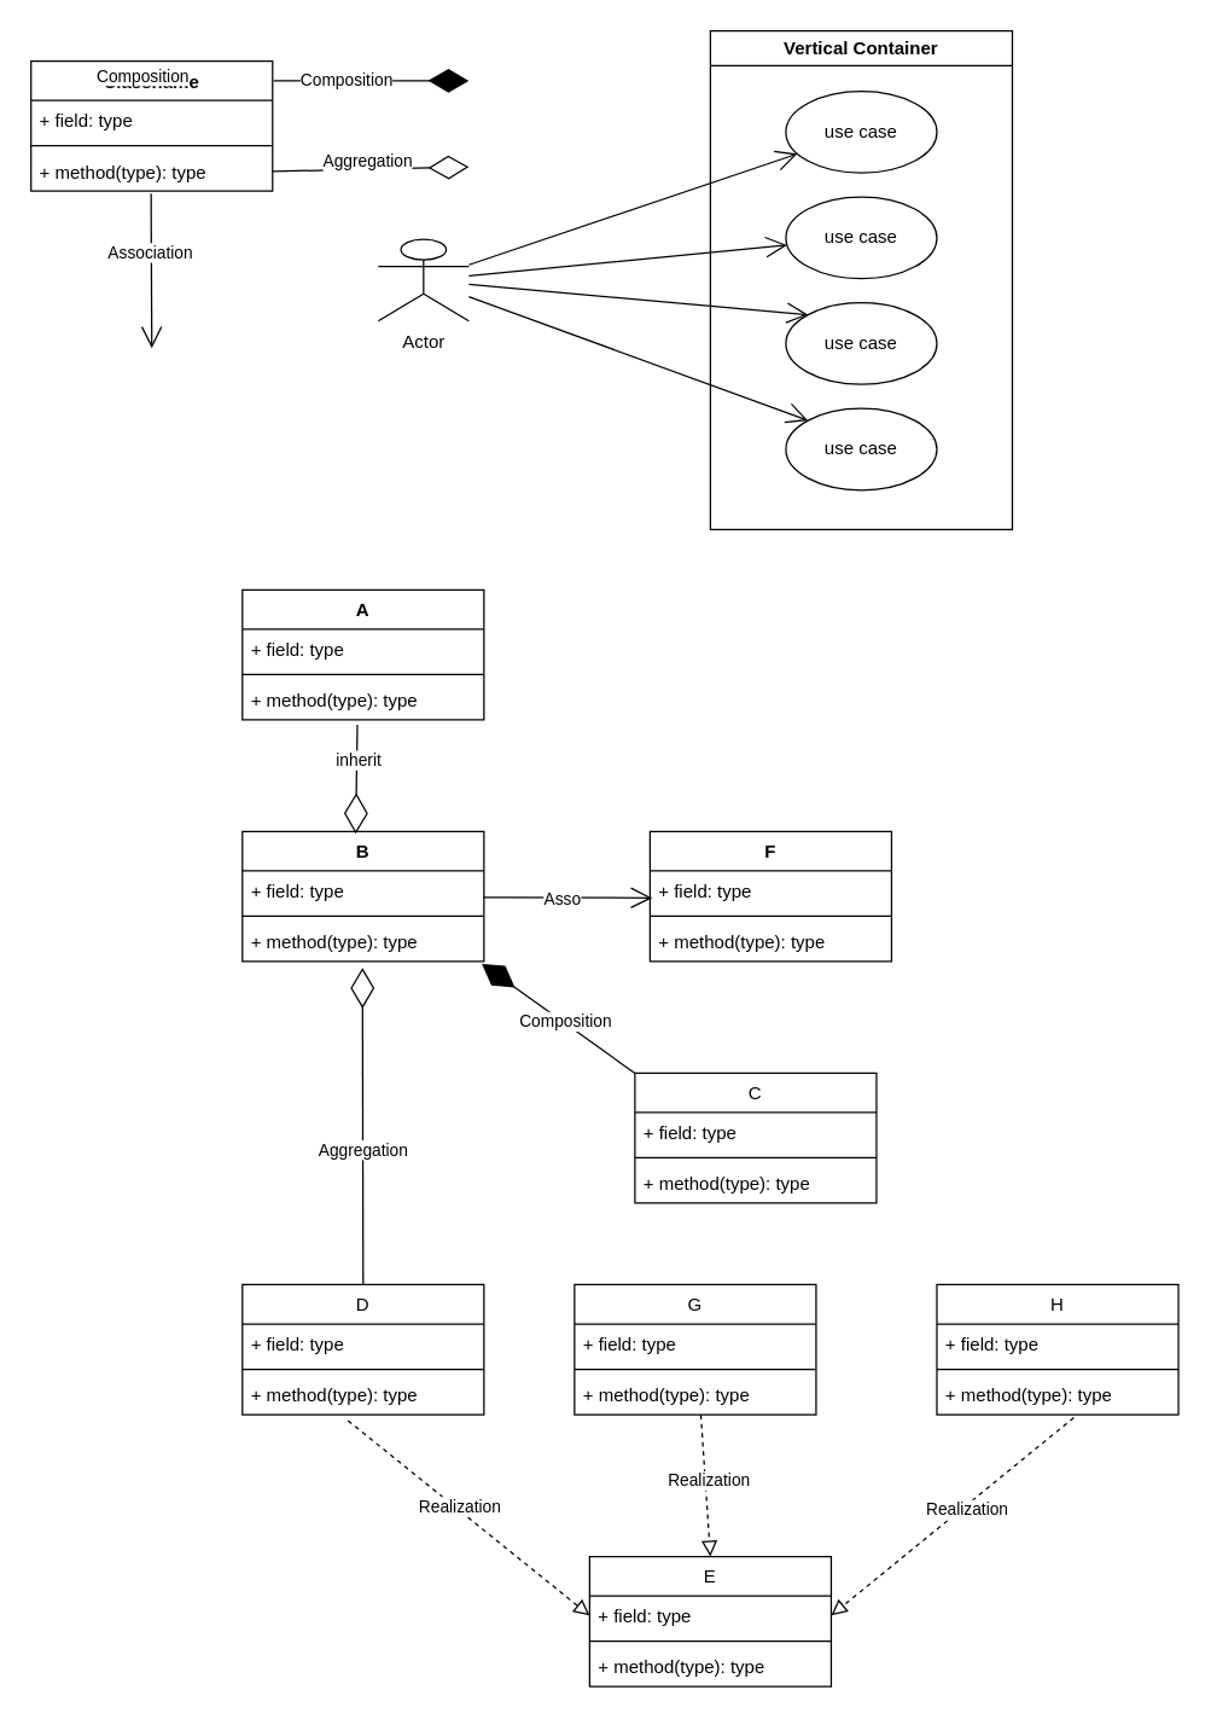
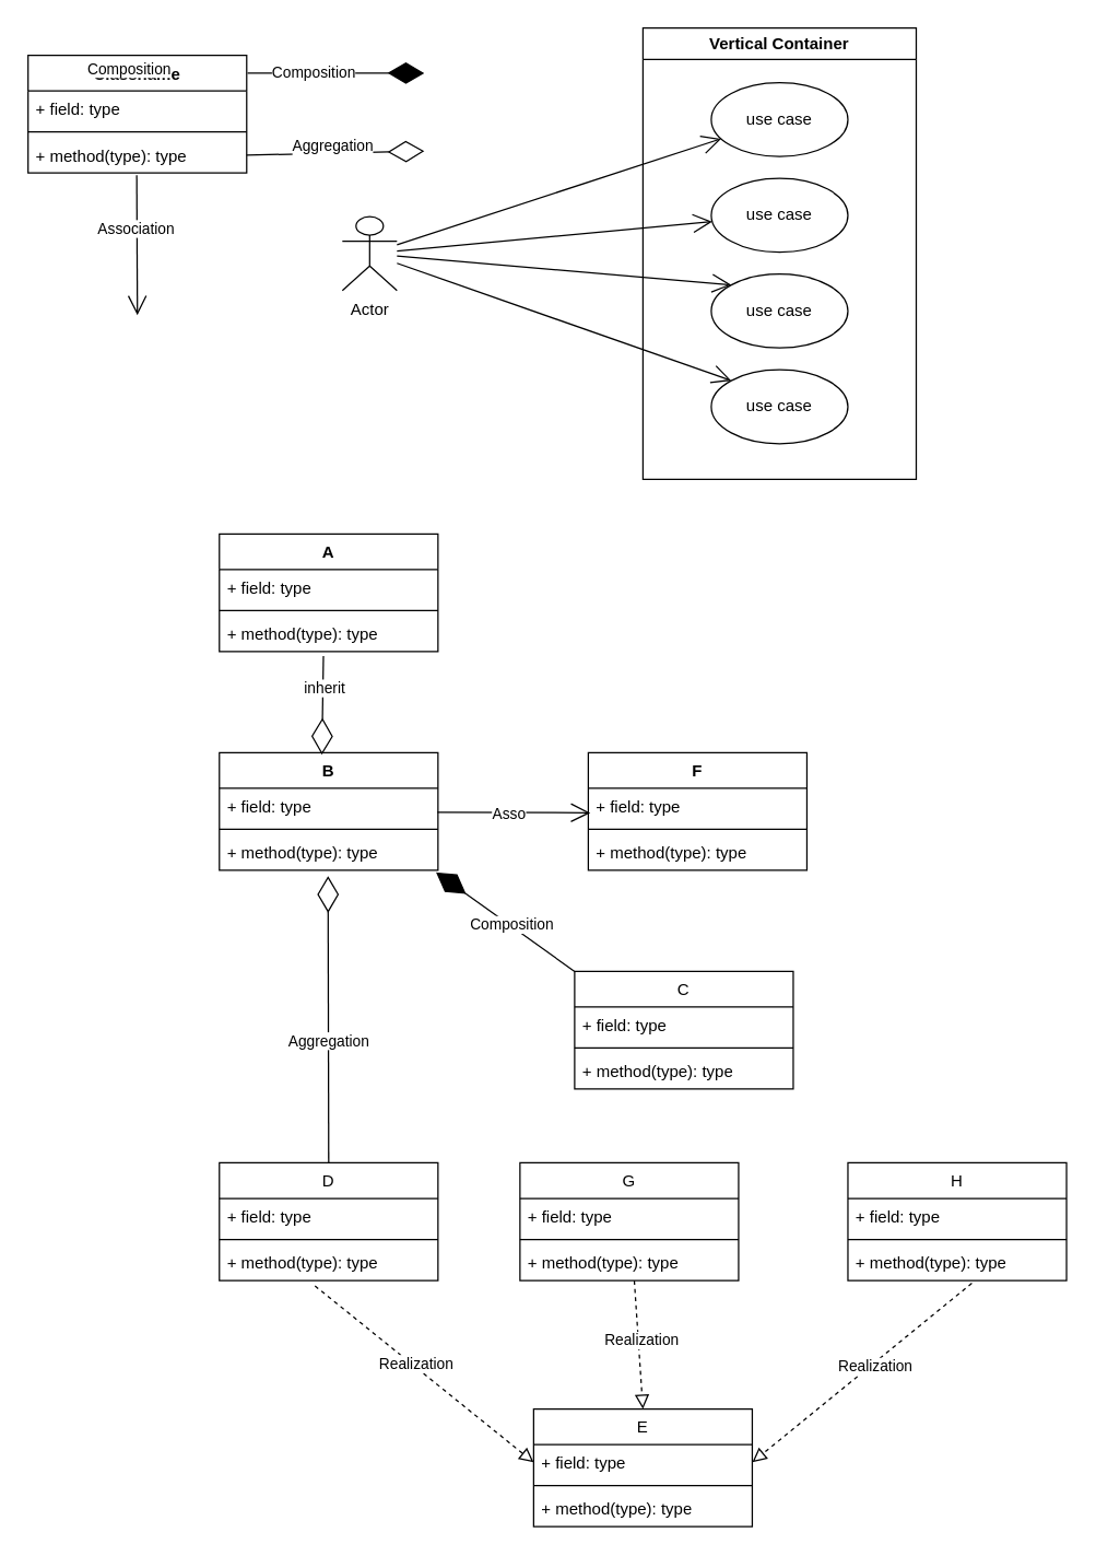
  <mxCell id="0" />
  <mxCell id="1" parent="0" />
  <mxCell id="2" value="Classname" style="swimlane;fontStyle=1;align=center;verticalAlign=top;childLayout=stackLayout;horizontal=1;startSize=26;horizontalStack=0;resizeParent=1;resizeParentMax=0;resizeLast=0;collapsible=1;marginBottom=0;whiteSpace=wrap;html=1;" vertex="1" parent="1"><mxGeometry x="20" y="40" width="160" height="86" as="geometry" /></mxCell>
  <mxCell id="3" value="+ field: type" style="text;strokeColor=none;fillColor=none;align=left;verticalAlign=top;spacingLeft=4;spacingRight=4;overflow=hidden;rotatable=0;points=[[0,0.5],[1,0.5]];portConstraint=eastwest;whiteSpace=wrap;html=1;" vertex="1" parent="2"><mxGeometry y="26" width="160" height="26" as="geometry" /></mxCell>
  <mxCell id="4" value="" style="line;strokeWidth=1;fillColor=none;align=left;verticalAlign=middle;spacingTop=-1;spacingLeft=3;spacingRight=3;rotatable=0;labelPosition=right;points=[];portConstraint=eastwest;strokeColor=inherit;" vertex="1" parent="2"><mxGeometry y="52" width="160" height="8" as="geometry" /></mxCell>
  <mxCell id="5" value="+ method(type): type" style="text;strokeColor=none;fillColor=none;align=left;verticalAlign=top;spacingLeft=4;spacingRight=4;overflow=hidden;rotatable=0;points=[[0,0.5],[1,0.5]];portConstraint=eastwest;whiteSpace=wrap;html=1;" vertex="1" parent="2"><mxGeometry y="60" width="160" height="26" as="geometry" /></mxCell>
  <mxCell id="6" value="" style="endArrow=open;endFill=1;endSize=12;html=1;rounded=0;exitX=0.497;exitY=1.061;exitDx=0;exitDy=0;exitPerimeter=0;" edge="1" parent="1" source="5"><mxGeometry width="160" relative="1" as="geometry"><mxPoint x="100" y="160" as="sourcePoint" /><mxPoint x="100" y="230" as="targetPoint" /></mxGeometry></mxCell>
  <mxCell id="7" value="Association" style="edgeLabel;html=1;align=center;verticalAlign=middle;resizable=0;points=[];" vertex="1" connectable="0" parent="6"><mxGeometry x="-0.233" y="-1" relative="1" as="geometry"><mxPoint as="offset" /></mxGeometry></mxCell>
  <mxCell id="8" value="" style="endArrow=diamondThin;endFill=0;endSize=24;html=1;rounded=0;exitX=1;exitY=0.5;exitDx=0;exitDy=0;" edge="1" parent="1" source="5"><mxGeometry width="160" relative="1" as="geometry"><mxPoint x="310" y="113" as="sourcePoint" /><mxPoint x="310" y="110" as="targetPoint" /></mxGeometry></mxCell>
  <mxCell id="9" value="Aggregation&lt;div&gt;&lt;br&gt;&lt;/div&gt;" style="edgeLabel;html=1;align=center;verticalAlign=middle;resizable=0;points=[];" vertex="1" connectable="0" parent="8"><mxGeometry x="-0.034" y="4" relative="1" as="geometry"><mxPoint y="5" as="offset" /></mxGeometry></mxCell>
  <mxCell id="10" value="" style="endArrow=diamondThin;endFill=1;endSize=24;html=1;rounded=0;exitX=1.004;exitY=0.15;exitDx=0;exitDy=0;exitPerimeter=0;" edge="1" parent="1" source="2"><mxGeometry width="160" relative="1" as="geometry"><mxPoint x="310" y="50" as="sourcePoint" /><mxPoint x="310" y="53" as="targetPoint" /></mxGeometry></mxCell>
  <mxCell id="11" value="Composition" style="edgeLabel;html=1;align=center;verticalAlign=middle;resizable=0;points=[];" vertex="1" connectable="0" parent="10"><mxGeometry x="-0.328" y="3" relative="1" as="geometry"><mxPoint x="-130" as="offset" /></mxGeometry></mxCell>
  <mxCell id="12" value="Composition" style="edgeLabel;html=1;align=center;verticalAlign=middle;resizable=0;points=[];" vertex="1" connectable="0" parent="10"><mxGeometry x="-0.26" relative="1" as="geometry"><mxPoint as="offset" /></mxGeometry></mxCell>
  <mxCell id="13" value="Vertical Container" style="swimlane;whiteSpace=wrap;html=1;" vertex="1" parent="1"><mxGeometry x="470" y="20" width="200" height="330" as="geometry" /></mxCell>
  <mxCell id="14" value="use case" style="ellipse;whiteSpace=wrap;html=1;" vertex="1" parent="13"><mxGeometry x="50" y="40" width="100" height="54" as="geometry" /></mxCell>
  <mxCell id="15" value="use case" style="ellipse;whiteSpace=wrap;html=1;" vertex="1" parent="13"><mxGeometry x="50" y="180" width="100" height="54" as="geometry" /></mxCell>
  <mxCell id="16" value="use case" style="ellipse;whiteSpace=wrap;html=1;" vertex="1" parent="13"><mxGeometry x="50" y="110" width="100" height="54" as="geometry" /></mxCell>
  <mxCell id="17" value="use case" style="ellipse;whiteSpace=wrap;html=1;" vertex="1" parent="13"><mxGeometry x="50" y="250" width="100" height="54" as="geometry" /></mxCell>
- <mxCell id="18" value="Actor" style="shape=umlActor;verticalLabelPosition=bottom;verticalAlign=top;html=1;outlineConnect=0;" vertex="1" parent="1"><mxGeometry x="250" y="158" width="60" height="54" as="geometry" /></mxCell>
+ <mxCell id="18" value="Actor" style="shape=umlActor;verticalLabelPosition=bottom;verticalAlign=top;html=1;outlineConnect=0;" vertex="1" parent="1"><mxGeometry x="250" y="158" width="40" height="54" as="geometry" /></mxCell>
  <mxCell id="19" value="" style="endArrow=open;endFill=1;endSize=12;html=1;rounded=0;" edge="1" parent="1" source="18" target="14"><mxGeometry width="160" relative="1" as="geometry"><mxPoint x="430" y="130" as="sourcePoint" /><mxPoint x="590" y="130" as="targetPoint" /></mxGeometry></mxCell>
  <mxCell id="20" value="" style="endArrow=open;endFill=1;endSize=12;html=1;rounded=0;" edge="1" parent="1" source="18" target="16"><mxGeometry width="160" relative="1" as="geometry"><mxPoint x="440" y="137" as="sourcePoint" /><mxPoint x="536" y="110" as="targetPoint" /></mxGeometry></mxCell>
  <mxCell id="21" value="" style="endArrow=open;endFill=1;endSize=12;html=1;rounded=0;entryX=0;entryY=0;entryDx=0;entryDy=0;" edge="1" parent="1" source="18" target="15"><mxGeometry width="160" relative="1" as="geometry"><mxPoint x="440" y="142" as="sourcePoint" /><mxPoint x="533" y="159" as="targetPoint" /></mxGeometry></mxCell>
  <mxCell id="22" value="" style="endArrow=open;endFill=1;endSize=12;html=1;rounded=0;entryX=0;entryY=0;entryDx=0;entryDy=0;" edge="1" parent="1" source="18" target="17"><mxGeometry width="160" relative="1" as="geometry"><mxPoint x="380" y="173" as="sourcePoint" /><mxPoint x="545" y="218" as="targetPoint" /></mxGeometry></mxCell>
  <mxCell id="23" value="A" style="swimlane;fontStyle=1;align=center;verticalAlign=top;childLayout=stackLayout;horizontal=1;startSize=26;horizontalStack=0;resizeParent=1;resizeParentMax=0;resizeLast=0;collapsible=1;marginBottom=0;whiteSpace=wrap;html=1;" vertex="1" parent="1"><mxGeometry x="160" y="390" width="160" height="86" as="geometry" /></mxCell>
  <mxCell id="24" value="+ field: type" style="text;strokeColor=none;fillColor=none;align=left;verticalAlign=top;spacingLeft=4;spacingRight=4;overflow=hidden;rotatable=0;points=[[0,0.5],[1,0.5]];portConstraint=eastwest;whiteSpace=wrap;html=1;" vertex="1" parent="23"><mxGeometry y="26" width="160" height="26" as="geometry" /></mxCell>
  <mxCell id="25" value="" style="line;strokeWidth=1;fillColor=none;align=left;verticalAlign=middle;spacingTop=-1;spacingLeft=3;spacingRight=3;rotatable=0;labelPosition=right;points=[];portConstraint=eastwest;strokeColor=inherit;" vertex="1" parent="23"><mxGeometry y="52" width="160" height="8" as="geometry" /></mxCell>
  <mxCell id="26" value="+ method(type): type" style="text;strokeColor=none;fillColor=none;align=left;verticalAlign=top;spacingLeft=4;spacingRight=4;overflow=hidden;rotatable=0;points=[[0,0.5],[1,0.5]];portConstraint=eastwest;whiteSpace=wrap;html=1;" vertex="1" parent="23"><mxGeometry y="60" width="160" height="26" as="geometry" /></mxCell>
  <mxCell id="27" value="B" style="swimlane;fontStyle=1;align=center;verticalAlign=top;childLayout=stackLayout;horizontal=1;startSize=26;horizontalStack=0;resizeParent=1;resizeParentMax=0;resizeLast=0;collapsible=1;marginBottom=0;whiteSpace=wrap;html=1;" vertex="1" parent="1"><mxGeometry x="160" y="550" width="160" height="86" as="geometry" /></mxCell>
  <mxCell id="28" value="+ field: type" style="text;strokeColor=none;fillColor=none;align=left;verticalAlign=top;spacingLeft=4;spacingRight=4;overflow=hidden;rotatable=0;points=[[0,0.5],[1,0.5]];portConstraint=eastwest;whiteSpace=wrap;html=1;" vertex="1" parent="27"><mxGeometry y="26" width="160" height="26" as="geometry" /></mxCell>
  <mxCell id="29" value="" style="line;strokeWidth=1;fillColor=none;align=left;verticalAlign=middle;spacingTop=-1;spacingLeft=3;spacingRight=3;rotatable=0;labelPosition=right;points=[];portConstraint=eastwest;strokeColor=inherit;" vertex="1" parent="27"><mxGeometry y="52" width="160" height="8" as="geometry" /></mxCell>
  <mxCell id="30" value="+ method(type): type" style="text;strokeColor=none;fillColor=none;align=left;verticalAlign=top;spacingLeft=4;spacingRight=4;overflow=hidden;rotatable=0;points=[[0,0.5],[1,0.5]];portConstraint=eastwest;whiteSpace=wrap;html=1;" vertex="1" parent="27"><mxGeometry y="60" width="160" height="26" as="geometry" /></mxCell>
  <mxCell id="31" value="" style="endArrow=diamondThin;endFill=0;endSize=24;html=1;rounded=0;entryX=0.469;entryY=0.017;entryDx=0;entryDy=0;entryPerimeter=0;exitX=0.476;exitY=1.128;exitDx=0;exitDy=0;exitPerimeter=0;" edge="1" parent="1" source="26" target="27"><mxGeometry width="160" relative="1" as="geometry"><mxPoint x="235" y="500" as="sourcePoint" /><mxPoint x="430" y="520" as="targetPoint" /></mxGeometry></mxCell>
  <mxCell id="32" value="inherit" style="edgeLabel;html=1;align=center;verticalAlign=middle;resizable=0;points=[];" vertex="1" connectable="0" parent="31"><mxGeometry x="-0.349" y="1" relative="1" as="geometry"><mxPoint as="offset" /></mxGeometry></mxCell>
  <mxCell id="33" value="F" style="swimlane;fontStyle=1;align=center;verticalAlign=top;childLayout=stackLayout;horizontal=1;startSize=26;horizontalStack=0;resizeParent=1;resizeParentMax=0;resizeLast=0;collapsible=1;marginBottom=0;whiteSpace=wrap;html=1;" vertex="1" parent="1"><mxGeometry x="430" y="550" width="160" height="86" as="geometry" /></mxCell>
  <mxCell id="34" value="+ field: type" style="text;strokeColor=none;fillColor=none;align=left;verticalAlign=top;spacingLeft=4;spacingRight=4;overflow=hidden;rotatable=0;points=[[0,0.5],[1,0.5]];portConstraint=eastwest;whiteSpace=wrap;html=1;" vertex="1" parent="33"><mxGeometry y="26" width="160" height="26" as="geometry" /></mxCell>
  <mxCell id="35" value="" style="line;strokeWidth=1;fillColor=none;align=left;verticalAlign=middle;spacingTop=-1;spacingLeft=3;spacingRight=3;rotatable=0;labelPosition=right;points=[];portConstraint=eastwest;strokeColor=inherit;" vertex="1" parent="33"><mxGeometry y="52" width="160" height="8" as="geometry" /></mxCell>
  <mxCell id="36" value="+ method(type): type" style="text;strokeColor=none;fillColor=none;align=left;verticalAlign=top;spacingLeft=4;spacingRight=4;overflow=hidden;rotatable=0;points=[[0,0.5],[1,0.5]];portConstraint=eastwest;whiteSpace=wrap;html=1;" vertex="1" parent="33"><mxGeometry y="60" width="160" height="26" as="geometry" /></mxCell>
  <mxCell id="37" value="" style="endArrow=open;endFill=1;endSize=12;html=1;rounded=0;entryX=0.009;entryY=0.692;entryDx=0;entryDy=0;entryPerimeter=0;exitX=0.997;exitY=0.673;exitDx=0;exitDy=0;exitPerimeter=0;" edge="1" parent="1" source="28" target="34"><mxGeometry width="160" relative="1" as="geometry"><mxPoint x="270" y="620" as="sourcePoint" /><mxPoint x="430" y="620" as="targetPoint" /></mxGeometry></mxCell>
  <mxCell id="38" value="Asso" style="edgeLabel;html=1;align=center;verticalAlign=middle;resizable=0;points=[];" vertex="1" connectable="0" parent="37"><mxGeometry x="-0.079" y="-1" relative="1" as="geometry"><mxPoint as="offset" /></mxGeometry></mxCell>
  <mxCell id="39" value="C" style="swimlane;fontStyle=0;align=center;verticalAlign=top;childLayout=stackLayout;horizontal=1;startSize=26;horizontalStack=0;resizeParent=1;resizeParentMax=0;resizeLast=0;collapsible=1;marginBottom=0;whiteSpace=wrap;html=1;" vertex="1" parent="1"><mxGeometry x="420" y="710" width="160" height="86" as="geometry" /></mxCell>
  <mxCell id="40" value="+ field: type" style="text;strokeColor=none;fillColor=none;align=left;verticalAlign=top;spacingLeft=4;spacingRight=4;overflow=hidden;rotatable=0;points=[[0,0.5],[1,0.5]];portConstraint=eastwest;whiteSpace=wrap;html=1;" vertex="1" parent="39"><mxGeometry y="26" width="160" height="26" as="geometry" /></mxCell>
  <mxCell id="41" value="" style="line;strokeWidth=1;fillColor=none;align=left;verticalAlign=middle;spacingTop=-1;spacingLeft=3;spacingRight=3;rotatable=0;labelPosition=right;points=[];portConstraint=eastwest;strokeColor=inherit;" vertex="1" parent="39"><mxGeometry y="52" width="160" height="8" as="geometry" /></mxCell>
  <mxCell id="42" value="+ method(type): type" style="text;strokeColor=none;fillColor=none;align=left;verticalAlign=top;spacingLeft=4;spacingRight=4;overflow=hidden;rotatable=0;points=[[0,0.5],[1,0.5]];portConstraint=eastwest;whiteSpace=wrap;html=1;" vertex="1" parent="39"><mxGeometry y="60" width="160" height="26" as="geometry" /></mxCell>
  <mxCell id="43" value="D" style="swimlane;fontStyle=0;align=center;verticalAlign=top;childLayout=stackLayout;horizontal=1;startSize=26;horizontalStack=0;resizeParent=1;resizeParentMax=0;resizeLast=0;collapsible=1;marginBottom=0;whiteSpace=wrap;html=1;" vertex="1" parent="1"><mxGeometry x="160" y="850" width="160" height="86" as="geometry" /></mxCell>
  <mxCell id="44" value="+ field: type" style="text;strokeColor=none;fillColor=none;align=left;verticalAlign=top;spacingLeft=4;spacingRight=4;overflow=hidden;rotatable=0;points=[[0,0.5],[1,0.5]];portConstraint=eastwest;whiteSpace=wrap;html=1;" vertex="1" parent="43"><mxGeometry y="26" width="160" height="26" as="geometry" /></mxCell>
  <mxCell id="45" value="" style="line;strokeWidth=1;fillColor=none;align=left;verticalAlign=middle;spacingTop=-1;spacingLeft=3;spacingRight=3;rotatable=0;labelPosition=right;points=[];portConstraint=eastwest;strokeColor=inherit;" vertex="1" parent="43"><mxGeometry y="52" width="160" height="8" as="geometry" /></mxCell>
  <mxCell id="46" value="+ method(type): type" style="text;strokeColor=none;fillColor=none;align=left;verticalAlign=top;spacingLeft=4;spacingRight=4;overflow=hidden;rotatable=0;points=[[0,0.5],[1,0.5]];portConstraint=eastwest;whiteSpace=wrap;html=1;" vertex="1" parent="43"><mxGeometry y="60" width="160" height="26" as="geometry" /></mxCell>
  <mxCell id="47" value="" style="endArrow=diamondThin;endFill=0;endSize=24;html=1;rounded=0;entryX=0.497;entryY=1.162;entryDx=0;entryDy=0;entryPerimeter=0;exitX=0.5;exitY=0;exitDx=0;exitDy=0;" edge="1" parent="1" source="43" target="30"><mxGeometry width="160" relative="1" as="geometry"><mxPoint x="246" y="489" as="sourcePoint" /><mxPoint x="245" y="561" as="targetPoint" /></mxGeometry></mxCell>
  <mxCell id="48" value="Aggregation" style="edgeLabel;html=1;align=center;verticalAlign=middle;resizable=0;points=[];" vertex="1" connectable="0" parent="47"><mxGeometry x="-0.144" relative="1" as="geometry"><mxPoint as="offset" /></mxGeometry></mxCell>
  <mxCell id="49" value="" style="endArrow=diamondThin;endFill=1;endSize=24;html=1;rounded=0;entryX=0.991;entryY=1.06;entryDx=0;entryDy=0;entryPerimeter=0;exitX=0;exitY=0;exitDx=0;exitDy=0;" edge="1" parent="1" source="39" target="30"><mxGeometry width="160" relative="1" as="geometry"><mxPoint x="170" y="680" as="sourcePoint" /><mxPoint x="330" y="680" as="targetPoint" /></mxGeometry></mxCell>
  <mxCell id="50" value="Composition" style="edgeLabel;html=1;align=center;verticalAlign=middle;resizable=0;points=[];" vertex="1" connectable="0" parent="49"><mxGeometry x="-0.063" y="-2" relative="1" as="geometry"><mxPoint y="1" as="offset" /></mxGeometry></mxCell>
  <mxCell id="51" value="H" style="swimlane;fontStyle=0;align=center;verticalAlign=top;childLayout=stackLayout;horizontal=1;startSize=26;horizontalStack=0;resizeParent=1;resizeParentMax=0;resizeLast=0;collapsible=1;marginBottom=0;whiteSpace=wrap;html=1;" vertex="1" parent="1"><mxGeometry x="620" y="850" width="160" height="86" as="geometry" /></mxCell>
  <mxCell id="52" value="+ field: type" style="text;strokeColor=none;fillColor=none;align=left;verticalAlign=top;spacingLeft=4;spacingRight=4;overflow=hidden;rotatable=0;points=[[0,0.5],[1,0.5]];portConstraint=eastwest;whiteSpace=wrap;html=1;" vertex="1" parent="51"><mxGeometry y="26" width="160" height="26" as="geometry" /></mxCell>
  <mxCell id="53" value="" style="line;strokeWidth=1;fillColor=none;align=left;verticalAlign=middle;spacingTop=-1;spacingLeft=3;spacingRight=3;rotatable=0;labelPosition=right;points=[];portConstraint=eastwest;strokeColor=inherit;" vertex="1" parent="51"><mxGeometry y="52" width="160" height="8" as="geometry" /></mxCell>
  <mxCell id="54" value="+ method(type): type" style="text;strokeColor=none;fillColor=none;align=left;verticalAlign=top;spacingLeft=4;spacingRight=4;overflow=hidden;rotatable=0;points=[[0,0.5],[1,0.5]];portConstraint=eastwest;whiteSpace=wrap;html=1;" vertex="1" parent="51"><mxGeometry y="60" width="160" height="26" as="geometry" /></mxCell>
  <mxCell id="55" value="G" style="swimlane;fontStyle=0;align=center;verticalAlign=top;childLayout=stackLayout;horizontal=1;startSize=26;horizontalStack=0;resizeParent=1;resizeParentMax=0;resizeLast=0;collapsible=1;marginBottom=0;whiteSpace=wrap;html=1;" vertex="1" parent="1"><mxGeometry x="380" y="850" width="160" height="86" as="geometry" /></mxCell>
  <mxCell id="56" value="+ field: type" style="text;strokeColor=none;fillColor=none;align=left;verticalAlign=top;spacingLeft=4;spacingRight=4;overflow=hidden;rotatable=0;points=[[0,0.5],[1,0.5]];portConstraint=eastwest;whiteSpace=wrap;html=1;" vertex="1" parent="55"><mxGeometry y="26" width="160" height="26" as="geometry" /></mxCell>
  <mxCell id="57" value="" style="line;strokeWidth=1;fillColor=none;align=left;verticalAlign=middle;spacingTop=-1;spacingLeft=3;spacingRight=3;rotatable=0;labelPosition=right;points=[];portConstraint=eastwest;strokeColor=inherit;" vertex="1" parent="55"><mxGeometry y="52" width="160" height="8" as="geometry" /></mxCell>
  <mxCell id="58" value="+ method(type): type" style="text;strokeColor=none;fillColor=none;align=left;verticalAlign=top;spacingLeft=4;spacingRight=4;overflow=hidden;rotatable=0;points=[[0,0.5],[1,0.5]];portConstraint=eastwest;whiteSpace=wrap;html=1;" vertex="1" parent="55"><mxGeometry y="60" width="160" height="26" as="geometry" /></mxCell>
  <mxCell id="59" value="E" style="swimlane;fontStyle=0;align=center;verticalAlign=top;childLayout=stackLayout;horizontal=1;startSize=26;horizontalStack=0;resizeParent=1;resizeParentMax=0;resizeLast=0;collapsible=1;marginBottom=0;whiteSpace=wrap;html=1;" vertex="1" parent="1"><mxGeometry x="390" y="1030" width="160" height="86" as="geometry" /></mxCell>
  <mxCell id="60" value="+ field: type" style="text;strokeColor=none;fillColor=none;align=left;verticalAlign=top;spacingLeft=4;spacingRight=4;overflow=hidden;rotatable=0;points=[[0,0.5],[1,0.5]];portConstraint=eastwest;whiteSpace=wrap;html=1;" vertex="1" parent="59"><mxGeometry y="26" width="160" height="26" as="geometry" /></mxCell>
  <mxCell id="61" value="" style="line;strokeWidth=1;fillColor=none;align=left;verticalAlign=middle;spacingTop=-1;spacingLeft=3;spacingRight=3;rotatable=0;labelPosition=right;points=[];portConstraint=eastwest;strokeColor=inherit;" vertex="1" parent="59"><mxGeometry y="52" width="160" height="8" as="geometry" /></mxCell>
  <mxCell id="62" value="+ method(type): type" style="text;strokeColor=none;fillColor=none;align=left;verticalAlign=top;spacingLeft=4;spacingRight=4;overflow=hidden;rotatable=0;points=[[0,0.5],[1,0.5]];portConstraint=eastwest;whiteSpace=wrap;html=1;" vertex="1" parent="59"><mxGeometry y="60" width="160" height="26" as="geometry" /></mxCell>
  <mxCell id="63" value="" style="endArrow=block;startArrow=none;endFill=0;startFill=0;endSize=8;html=1;verticalAlign=bottom;dashed=1;labelBackgroundColor=none;rounded=0;entryX=0;entryY=0.5;entryDx=0;entryDy=0;" edge="1" parent="1" target="60"><mxGeometry width="160" relative="1" as="geometry"><mxPoint x="230" y="940" as="sourcePoint" /><mxPoint x="380" y="990" as="targetPoint" /></mxGeometry></mxCell>
  <mxCell id="64" value="Realization" style="edgeLabel;html=1;align=center;verticalAlign=middle;resizable=0;points=[];" vertex="1" connectable="0" parent="63"><mxGeometry x="-0.092" y="2" relative="1" as="geometry"><mxPoint as="offset" /></mxGeometry></mxCell>
  <mxCell id="65" value="" style="endArrow=block;startArrow=none;endFill=0;startFill=0;endSize=8;html=1;verticalAlign=bottom;dashed=1;labelBackgroundColor=none;rounded=0;entryX=0.5;entryY=0;entryDx=0;entryDy=0;exitX=0.523;exitY=1.009;exitDx=0;exitDy=0;exitPerimeter=0;" edge="1" parent="1" source="58" target="59"><mxGeometry width="160" relative="1" as="geometry"><mxPoint x="240" y="950" as="sourcePoint" /><mxPoint x="400" y="1079" as="targetPoint" /></mxGeometry></mxCell>
  <mxCell id="66" value="Realization" style="edgeLabel;html=1;align=center;verticalAlign=middle;resizable=0;points=[];" vertex="1" connectable="0" parent="65"><mxGeometry x="-0.092" y="2" relative="1" as="geometry"><mxPoint as="offset" /></mxGeometry></mxCell>
  <mxCell id="67" value="" style="endArrow=block;startArrow=none;endFill=0;startFill=0;endSize=8;html=1;verticalAlign=bottom;dashed=1;labelBackgroundColor=none;rounded=0;entryX=1;entryY=0.5;entryDx=0;entryDy=0;exitX=0.567;exitY=1.077;exitDx=0;exitDy=0;exitPerimeter=0;" edge="1" parent="1" source="54" target="60"><mxGeometry width="160" relative="1" as="geometry"><mxPoint x="250" y="960" as="sourcePoint" /><mxPoint x="410" y="1089" as="targetPoint" /></mxGeometry></mxCell>
  <mxCell id="68" value="Realization" style="edgeLabel;html=1;align=center;verticalAlign=middle;resizable=0;points=[];" vertex="1" connectable="0" parent="67"><mxGeometry x="-0.092" y="2" relative="1" as="geometry"><mxPoint as="offset" /></mxGeometry></mxCell>
